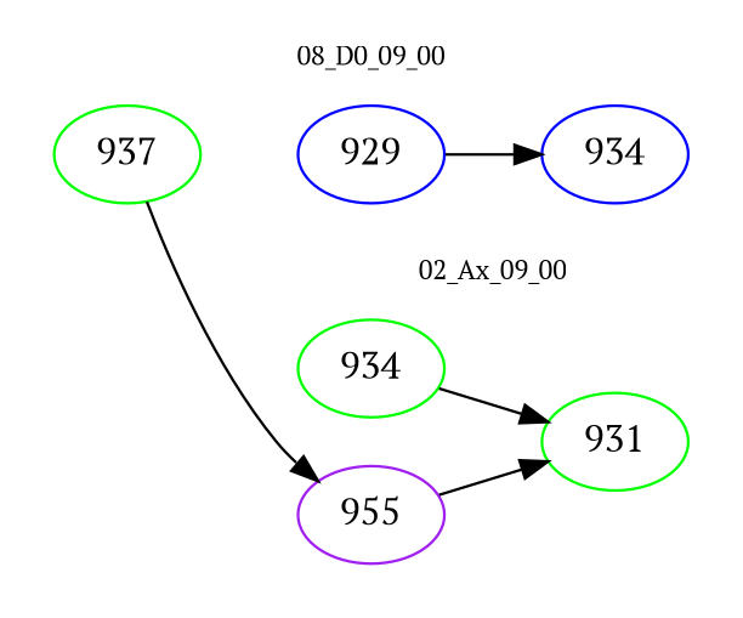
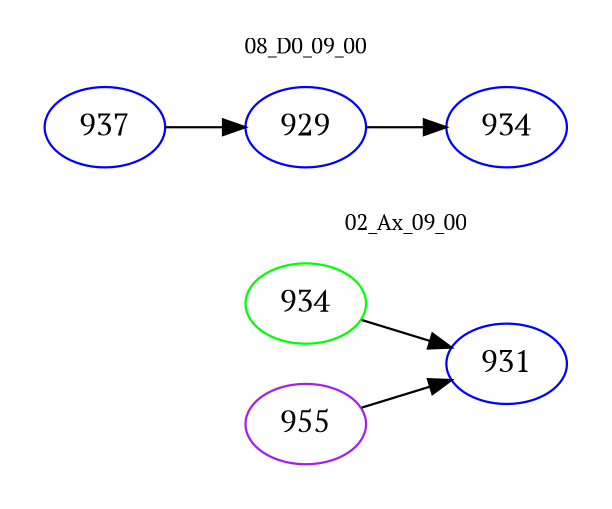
  digraph {
    fontname="PT Serif"
    rankdir=LR
    node [color=blue fontname="PT Serif"]
    edge [color=black fontname="PT Serif"]
    n1 [color=green label=934]
-   n2 [color=green label=931]
+   n2 [label=931]
    n3 [color=purple label=955]
-   n4 [color=green label=937]
+   n4 [label=937]
    n5 [label=929]
    n6 [label=934]
    subgraph cluster_1 {
      color=white
      fontsize=10
      label="02_Ax_09_00"
      n1
      n2
      n3
    }
    subgraph cluster_2 {
      color=white
      fontsize=10
      label="08_D0_09_00"
      n4
      n5
      n6
    }
    n1 -> n2
    n3 -> n2
-   n4 -> n3
+   n4 -> n5
    n5 -> n6
  }
